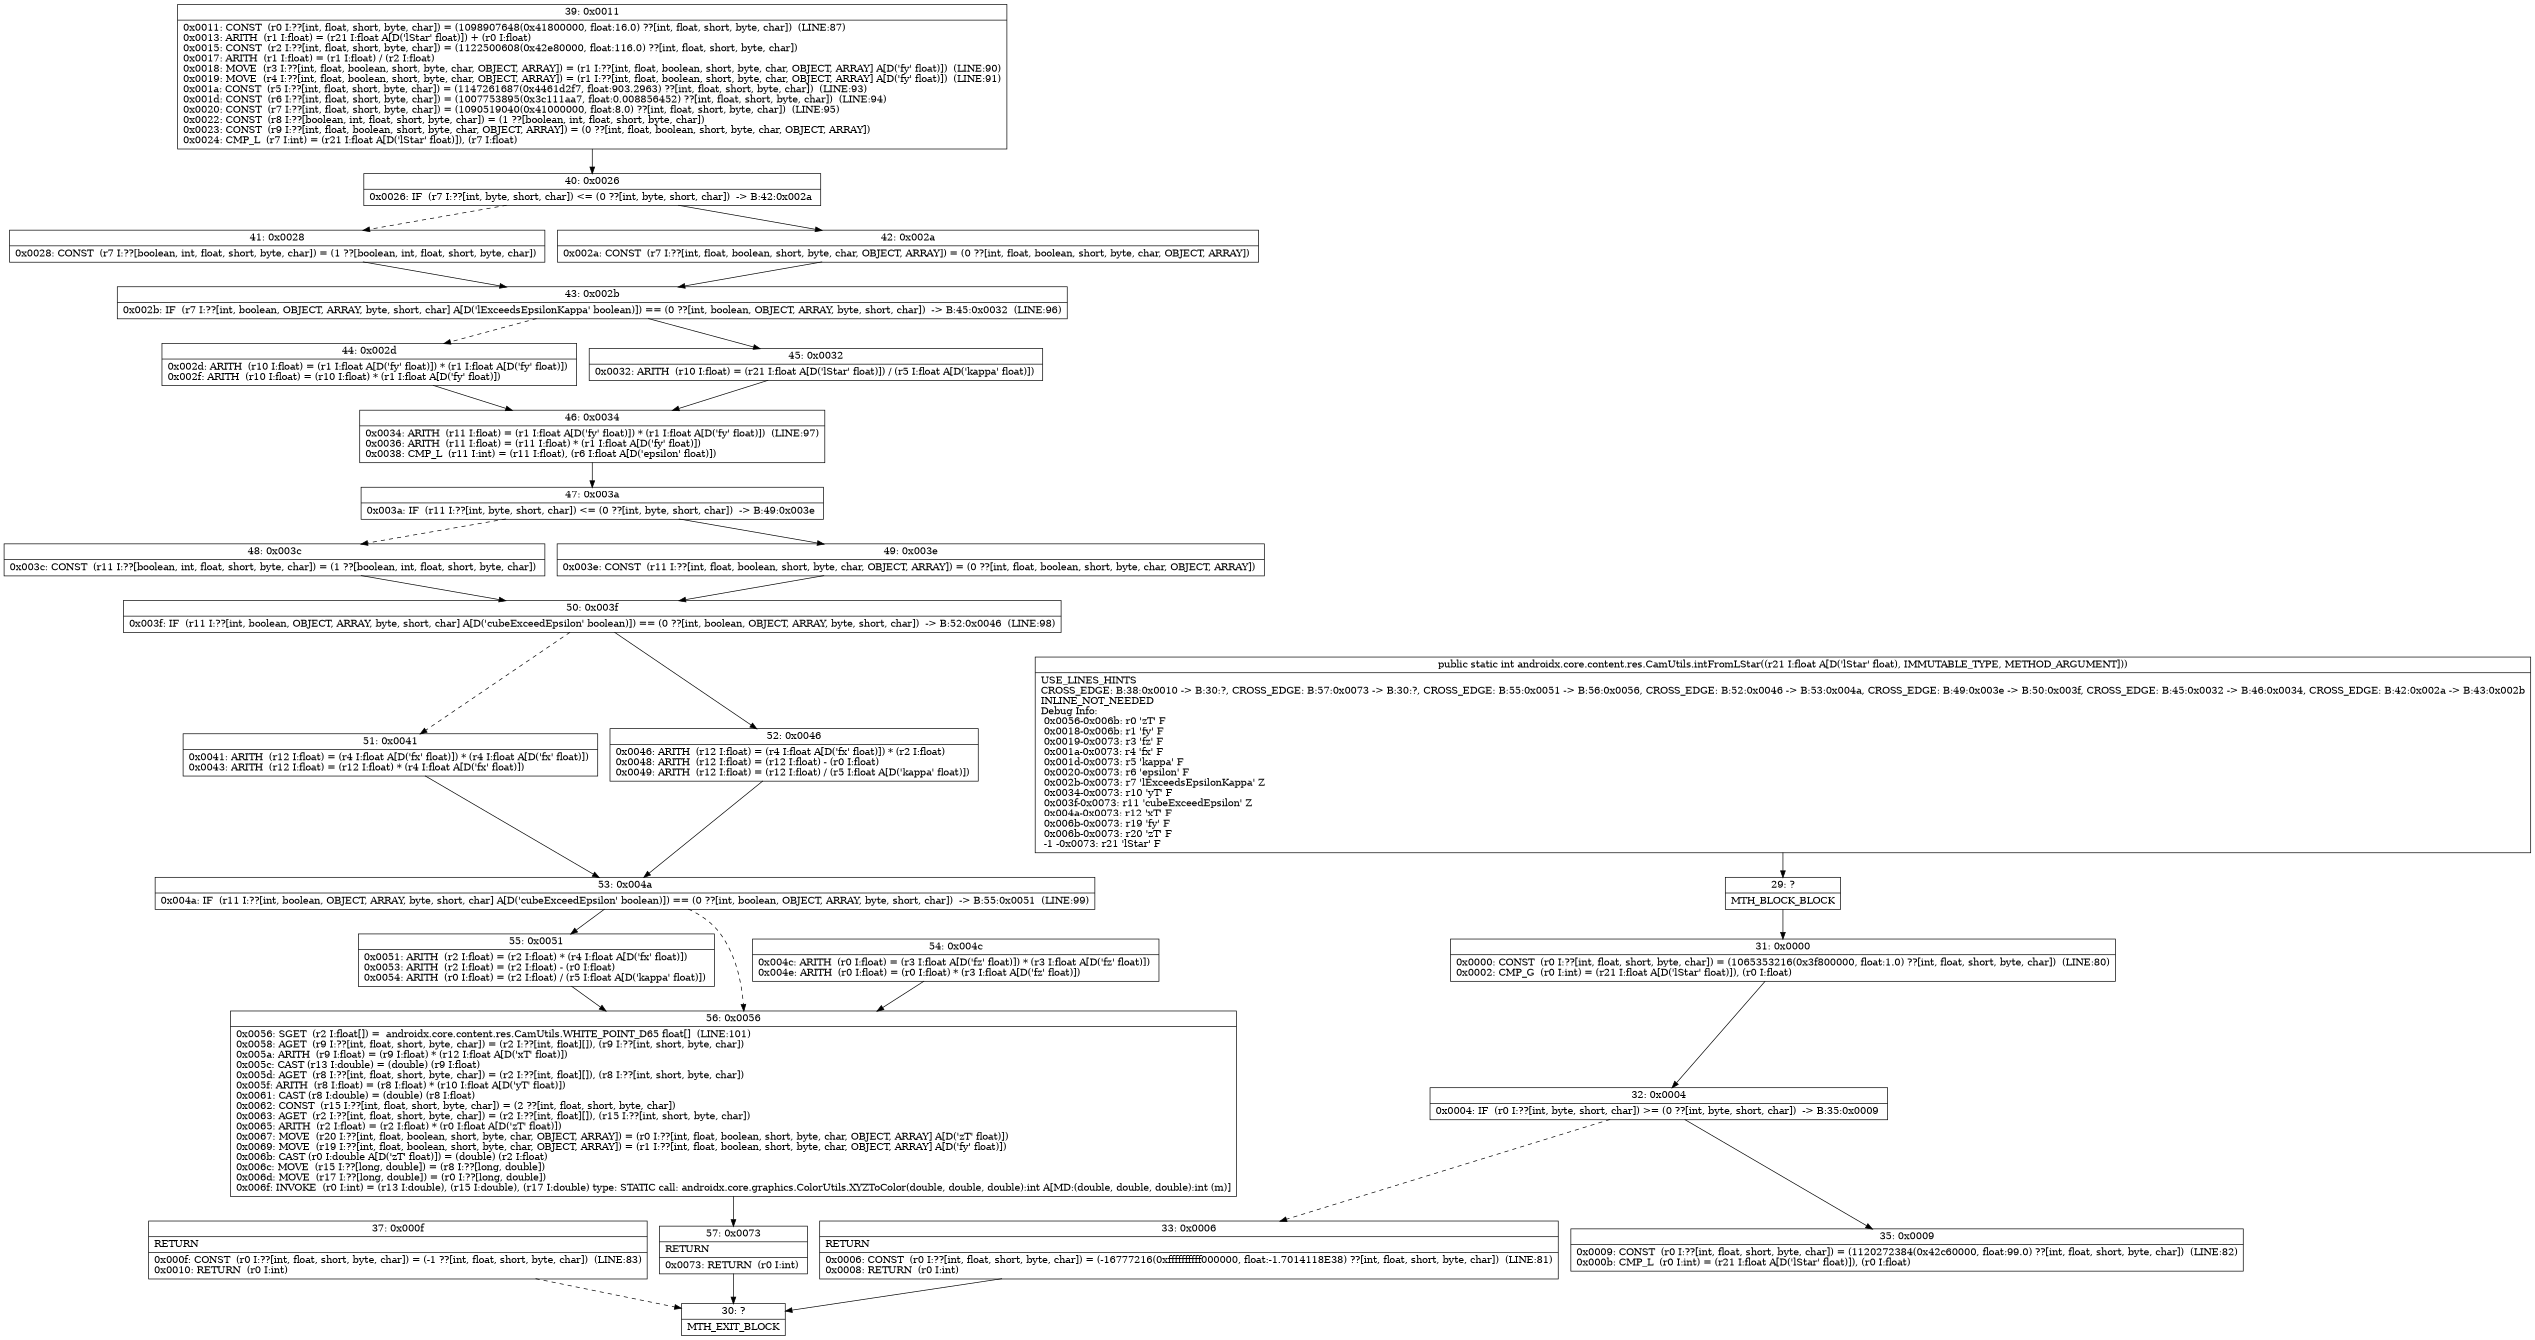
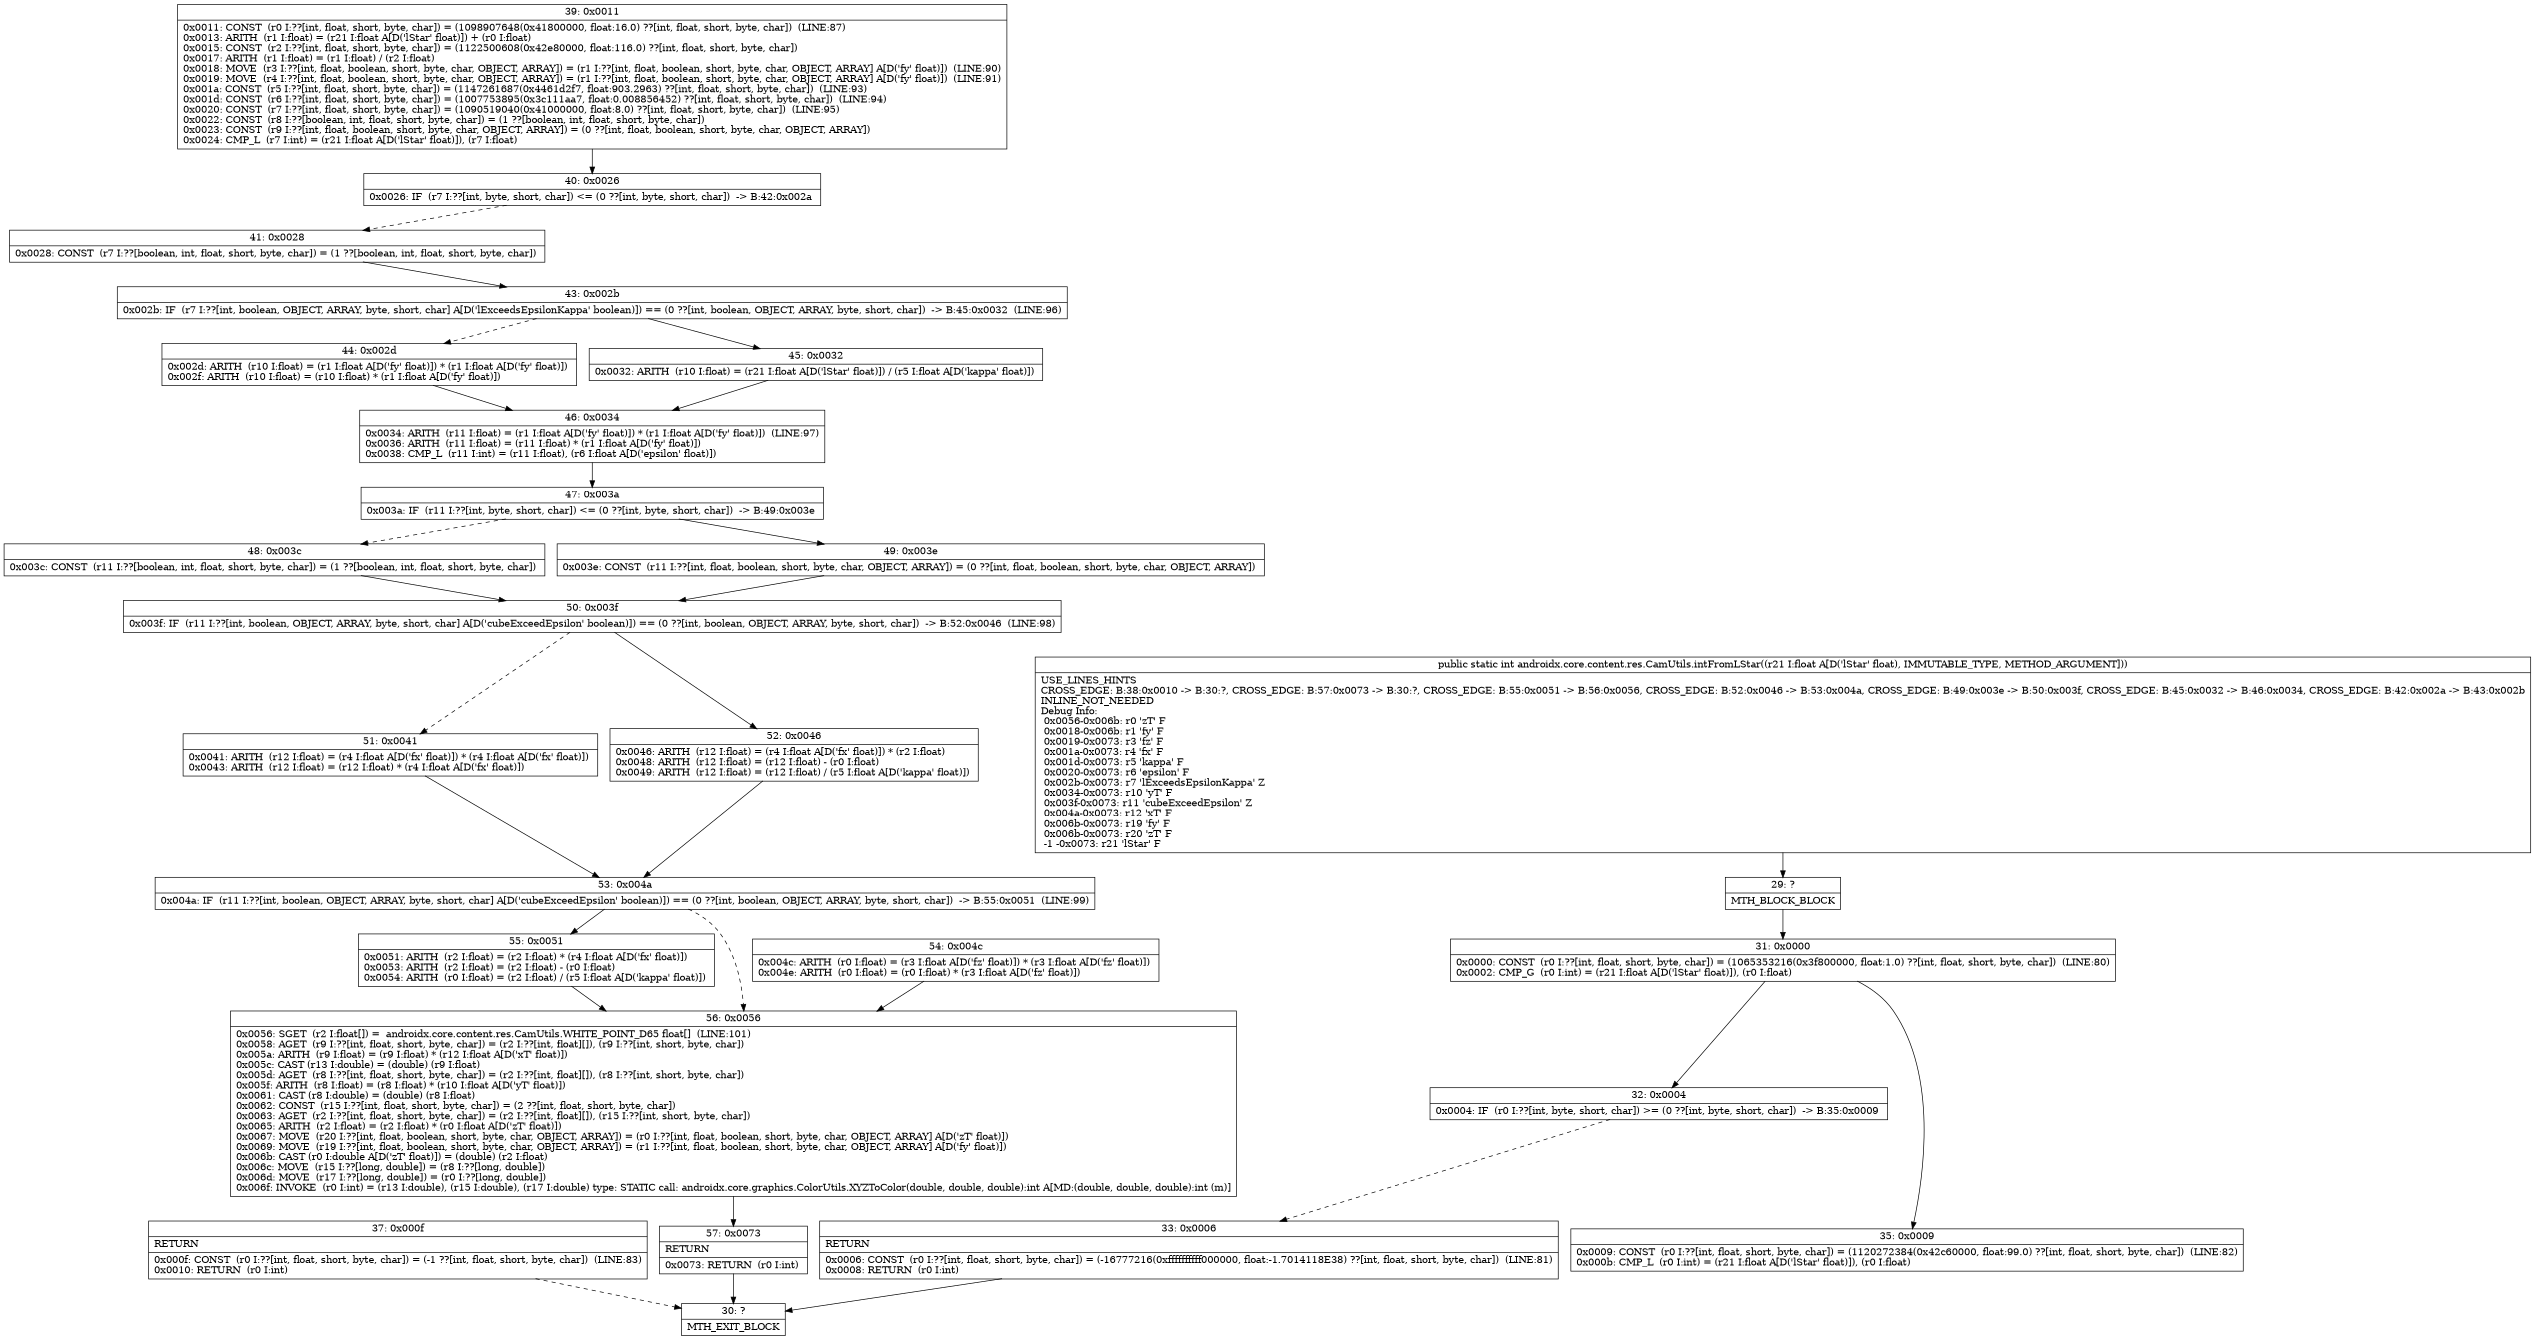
  digraph {
    node [shape=record]
    n1 [label="{29\:\ ?|MTH_BLOCK_BLOCK\l}"]
    n2 [label="{31\:\ 0x0000|0x0000: CONST  (r0 I:??[int, float, short, byte, char]) = (1065353216(0x3f800000, float:1.0) ??[int, float, short, byte, char])  (LINE:80)\l0x0002: CMP_G  (r0 I:int) = (r21 I:float A[D('lStar' float)]), (r0 I:float) \l}"]
    n3 [label="{32\:\ 0x0004|0x0004: IF  (r0 I:??[int, byte, short, char]) \>= (0 ??[int, byte, short, char])  \-\> B:35:0x0009 \l}"]
    n4 [label="{33\:\ 0x0006|RETURN\l|0x0006: CONST  (r0 I:??[int, float, short, byte, char]) = (\-16777216(0xffffffffff000000, float:\-1.7014118E38) ??[int, float, short, byte, char])  (LINE:81)\l0x0008: RETURN  (r0 I:int) \l}"]
    n5 [label="{35\:\ 0x0009|0x0009: CONST  (r0 I:??[int, float, short, byte, char]) = (1120272384(0x42c60000, float:99.0) ??[int, float, short, byte, char])  (LINE:82)\l0x000b: CMP_L  (r0 I:int) = (r21 I:float A[D('lStar' float)]), (r0 I:float) \l}"]
    n6 [label="{30\:\ ?|MTH_EXIT_BLOCK\l}"]
    n7 [label="{37\:\ 0x000f|RETURN\l|0x000f: CONST  (r0 I:??[int, float, short, byte, char]) = (\-1 ??[int, float, short, byte, char])  (LINE:83)\l0x0010: RETURN  (r0 I:int) \l}"]
    n8 [label="{39\:\ 0x0011|0x0011: CONST  (r0 I:??[int, float, short, byte, char]) = (1098907648(0x41800000, float:16.0) ??[int, float, short, byte, char])  (LINE:87)\l0x0013: ARITH  (r1 I:float) = (r21 I:float A[D('lStar' float)]) + (r0 I:float) \l0x0015: CONST  (r2 I:??[int, float, short, byte, char]) = (1122500608(0x42e80000, float:116.0) ??[int, float, short, byte, char]) \l0x0017: ARITH  (r1 I:float) = (r1 I:float) \/ (r2 I:float) \l0x0018: MOVE  (r3 I:??[int, float, boolean, short, byte, char, OBJECT, ARRAY]) = (r1 I:??[int, float, boolean, short, byte, char, OBJECT, ARRAY] A[D('fy' float)])  (LINE:90)\l0x0019: MOVE  (r4 I:??[int, float, boolean, short, byte, char, OBJECT, ARRAY]) = (r1 I:??[int, float, boolean, short, byte, char, OBJECT, ARRAY] A[D('fy' float)])  (LINE:91)\l0x001a: CONST  (r5 I:??[int, float, short, byte, char]) = (1147261687(0x4461d2f7, float:903.2963) ??[int, float, short, byte, char])  (LINE:93)\l0x001d: CONST  (r6 I:??[int, float, short, byte, char]) = (1007753895(0x3c111aa7, float:0.008856452) ??[int, float, short, byte, char])  (LINE:94)\l0x0020: CONST  (r7 I:??[int, float, short, byte, char]) = (1090519040(0x41000000, float:8.0) ??[int, float, short, byte, char])  (LINE:95)\l0x0022: CONST  (r8 I:??[boolean, int, float, short, byte, char]) = (1 ??[boolean, int, float, short, byte, char]) \l0x0023: CONST  (r9 I:??[int, float, boolean, short, byte, char, OBJECT, ARRAY]) = (0 ??[int, float, boolean, short, byte, char, OBJECT, ARRAY]) \l0x0024: CMP_L  (r7 I:int) = (r21 I:float A[D('lStar' float)]), (r7 I:float) \l}"]
    n9 [label="{40\:\ 0x0026|0x0026: IF  (r7 I:??[int, byte, short, char]) \<= (0 ??[int, byte, short, char])  \-\> B:42:0x002a \l}"]
    n10 [label="{41\:\ 0x0028|0x0028: CONST  (r7 I:??[boolean, int, float, short, byte, char]) = (1 ??[boolean, int, float, short, byte, char]) \l}"]
-   n11 [label="{42\:\ 0x002a|0x002a: CONST  (r7 I:??[int, float, boolean, short, byte, char, OBJECT, ARRAY]) = (0 ??[int, float, boolean, short, byte, char, OBJECT, ARRAY]) \l}"]
    n12 [label="{43\:\ 0x002b|0x002b: IF  (r7 I:??[int, boolean, OBJECT, ARRAY, byte, short, char] A[D('lExceedsEpsilonKappa' boolean)]) == (0 ??[int, boolean, OBJECT, ARRAY, byte, short, char])  \-\> B:45:0x0032  (LINE:96)\l}"]
    n13 [label="{44\:\ 0x002d|0x002d: ARITH  (r10 I:float) = (r1 I:float A[D('fy' float)]) * (r1 I:float A[D('fy' float)]) \l0x002f: ARITH  (r10 I:float) = (r10 I:float) * (r1 I:float A[D('fy' float)]) \l}"]
    n14 [label="{45\:\ 0x0032|0x0032: ARITH  (r10 I:float) = (r21 I:float A[D('lStar' float)]) \/ (r5 I:float A[D('kappa' float)]) \l}"]
    n15 [label="{46\:\ 0x0034|0x0034: ARITH  (r11 I:float) = (r1 I:float A[D('fy' float)]) * (r1 I:float A[D('fy' float)])  (LINE:97)\l0x0036: ARITH  (r11 I:float) = (r11 I:float) * (r1 I:float A[D('fy' float)]) \l0x0038: CMP_L  (r11 I:int) = (r11 I:float), (r6 I:float A[D('epsilon' float)]) \l}"]
    n16 [label="{47\:\ 0x003a|0x003a: IF  (r11 I:??[int, byte, short, char]) \<= (0 ??[int, byte, short, char])  \-\> B:49:0x003e \l}"]
    n17 [label="{48\:\ 0x003c|0x003c: CONST  (r11 I:??[boolean, int, float, short, byte, char]) = (1 ??[boolean, int, float, short, byte, char]) \l}"]
    n18 [label="{49\:\ 0x003e|0x003e: CONST  (r11 I:??[int, float, boolean, short, byte, char, OBJECT, ARRAY]) = (0 ??[int, float, boolean, short, byte, char, OBJECT, ARRAY]) \l}"]
    n19 [label="{50\:\ 0x003f|0x003f: IF  (r11 I:??[int, boolean, OBJECT, ARRAY, byte, short, char] A[D('cubeExceedEpsilon' boolean)]) == (0 ??[int, boolean, OBJECT, ARRAY, byte, short, char])  \-\> B:52:0x0046  (LINE:98)\l}"]
    n20 [label="{51\:\ 0x0041|0x0041: ARITH  (r12 I:float) = (r4 I:float A[D('fx' float)]) * (r4 I:float A[D('fx' float)]) \l0x0043: ARITH  (r12 I:float) = (r12 I:float) * (r4 I:float A[D('fx' float)]) \l}"]
    n21 [label="{52\:\ 0x0046|0x0046: ARITH  (r12 I:float) = (r4 I:float A[D('fx' float)]) * (r2 I:float) \l0x0048: ARITH  (r12 I:float) = (r12 I:float) \- (r0 I:float) \l0x0049: ARITH  (r12 I:float) = (r12 I:float) \/ (r5 I:float A[D('kappa' float)]) \l}"]
    n22 [label="{53\:\ 0x004a|0x004a: IF  (r11 I:??[int, boolean, OBJECT, ARRAY, byte, short, char] A[D('cubeExceedEpsilon' boolean)]) == (0 ??[int, boolean, OBJECT, ARRAY, byte, short, char])  \-\> B:55:0x0051  (LINE:99)\l}"]
    n23 [label="{55\:\ 0x0051|0x0051: ARITH  (r2 I:float) = (r2 I:float) * (r4 I:float A[D('fx' float)]) \l0x0053: ARITH  (r2 I:float) = (r2 I:float) \- (r0 I:float) \l0x0054: ARITH  (r0 I:float) = (r2 I:float) \/ (r5 I:float A[D('kappa' float)]) \l}"]
    n24 [label="{56\:\ 0x0056|0x0056: SGET  (r2 I:float[]) =  androidx.core.content.res.CamUtils.WHITE_POINT_D65 float[]  (LINE:101)\l0x0058: AGET  (r9 I:??[int, float, short, byte, char]) = (r2 I:??[int, float][]), (r9 I:??[int, short, byte, char]) \l0x005a: ARITH  (r9 I:float) = (r9 I:float) * (r12 I:float A[D('xT' float)]) \l0x005c: CAST (r13 I:double) = (double) (r9 I:float) \l0x005d: AGET  (r8 I:??[int, float, short, byte, char]) = (r2 I:??[int, float][]), (r8 I:??[int, short, byte, char]) \l0x005f: ARITH  (r8 I:float) = (r8 I:float) * (r10 I:float A[D('yT' float)]) \l0x0061: CAST (r8 I:double) = (double) (r8 I:float) \l0x0062: CONST  (r15 I:??[int, float, short, byte, char]) = (2 ??[int, float, short, byte, char]) \l0x0063: AGET  (r2 I:??[int, float, short, byte, char]) = (r2 I:??[int, float][]), (r15 I:??[int, short, byte, char]) \l0x0065: ARITH  (r2 I:float) = (r2 I:float) * (r0 I:float A[D('zT' float)]) \l0x0067: MOVE  (r20 I:??[int, float, boolean, short, byte, char, OBJECT, ARRAY]) = (r0 I:??[int, float, boolean, short, byte, char, OBJECT, ARRAY] A[D('zT' float)]) \l0x0069: MOVE  (r19 I:??[int, float, boolean, short, byte, char, OBJECT, ARRAY]) = (r1 I:??[int, float, boolean, short, byte, char, OBJECT, ARRAY] A[D('fy' float)]) \l0x006b: CAST (r0 I:double A[D('zT' float)]) = (double) (r2 I:float) \l0x006c: MOVE  (r15 I:??[long, double]) = (r8 I:??[long, double]) \l0x006d: MOVE  (r17 I:??[long, double]) = (r0 I:??[long, double]) \l0x006f: INVOKE  (r0 I:int) = (r13 I:double), (r15 I:double), (r17 I:double) type: STATIC call: androidx.core.graphics.ColorUtils.XYZToColor(double, double, double):int A[MD:(double, double, double):int (m)]\l}"]
    n25 [label="{54\:\ 0x004c|0x004c: ARITH  (r0 I:float) = (r3 I:float A[D('fz' float)]) * (r3 I:float A[D('fz' float)]) \l0x004e: ARITH  (r0 I:float) = (r0 I:float) * (r3 I:float A[D('fz' float)]) \l}"]
    n26 [label="{57\:\ 0x0073|RETURN\l|0x0073: RETURN  (r0 I:int) \l}"]
    n27 [label="{public static int androidx.core.content.res.CamUtils.intFromLStar((r21 I:float A[D('lStar' float), IMMUTABLE_TYPE, METHOD_ARGUMENT]))  | USE_LINES_HINTS\lCROSS_EDGE: B:38:0x0010 \-\> B:30:?, CROSS_EDGE: B:57:0x0073 \-\> B:30:?, CROSS_EDGE: B:55:0x0051 \-\> B:56:0x0056, CROSS_EDGE: B:52:0x0046 \-\> B:53:0x004a, CROSS_EDGE: B:49:0x003e \-\> B:50:0x003f, CROSS_EDGE: B:45:0x0032 \-\> B:46:0x0034, CROSS_EDGE: B:42:0x002a \-\> B:43:0x002b\lINLINE_NOT_NEEDED\lDebug Info:\l  0x0056\-0x006b: r0 'zT' F\l  0x0018\-0x006b: r1 'fy' F\l  0x0019\-0x0073: r3 'fz' F\l  0x001a\-0x0073: r4 'fx' F\l  0x001d\-0x0073: r5 'kappa' F\l  0x0020\-0x0073: r6 'epsilon' F\l  0x002b\-0x0073: r7 'lExceedsEpsilonKappa' Z\l  0x0034\-0x0073: r10 'yT' F\l  0x003f\-0x0073: r11 'cubeExceedEpsilon' Z\l  0x004a\-0x0073: r12 'xT' F\l  0x006b\-0x0073: r19 'fy' F\l  0x006b\-0x0073: r20 'zT' F\l  \-1 \-0x0073: r21 'lStar' F\l}"]
    n1 -> n2
    n2 -> n3
    n3 -> n4 [style=dashed]
-   n3 -> n5
+   n2 -> n5
    n4 -> n6
    n7 -> n6 [style=dashed]
    n8 -> n9
    n9 -> n10 [style=dashed]
-   n9 -> n11
    n10 -> n12
-   n11 -> n12
    n12 -> n13 [style=dashed]
    n12 -> n14
    n13 -> n15
    n14 -> n15
    n15 -> n16
    n16 -> n17 [style=dashed]
    n16 -> n18
    n17 -> n19
    n18 -> n19
    n19 -> n20 [style=dashed]
    n19 -> n21
    n20 -> n22
    n21 -> n22
    n22 -> n23
    n22 -> n24 [style=dashed]
    n23 -> n24
    n24 -> n26
    n25 -> n24
    n26 -> n6
    n27 -> n1
  }
